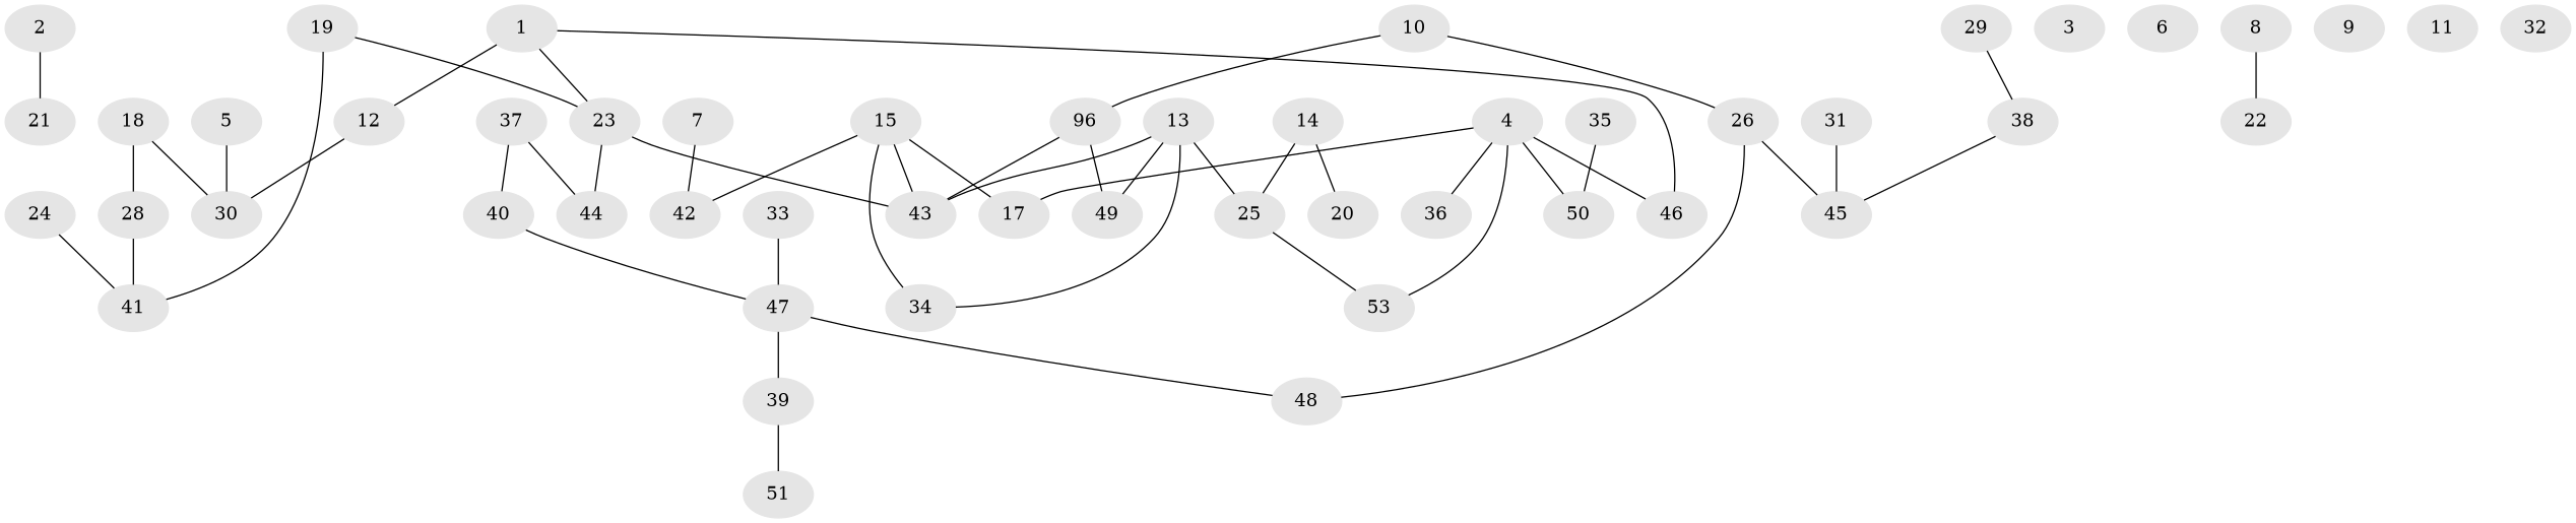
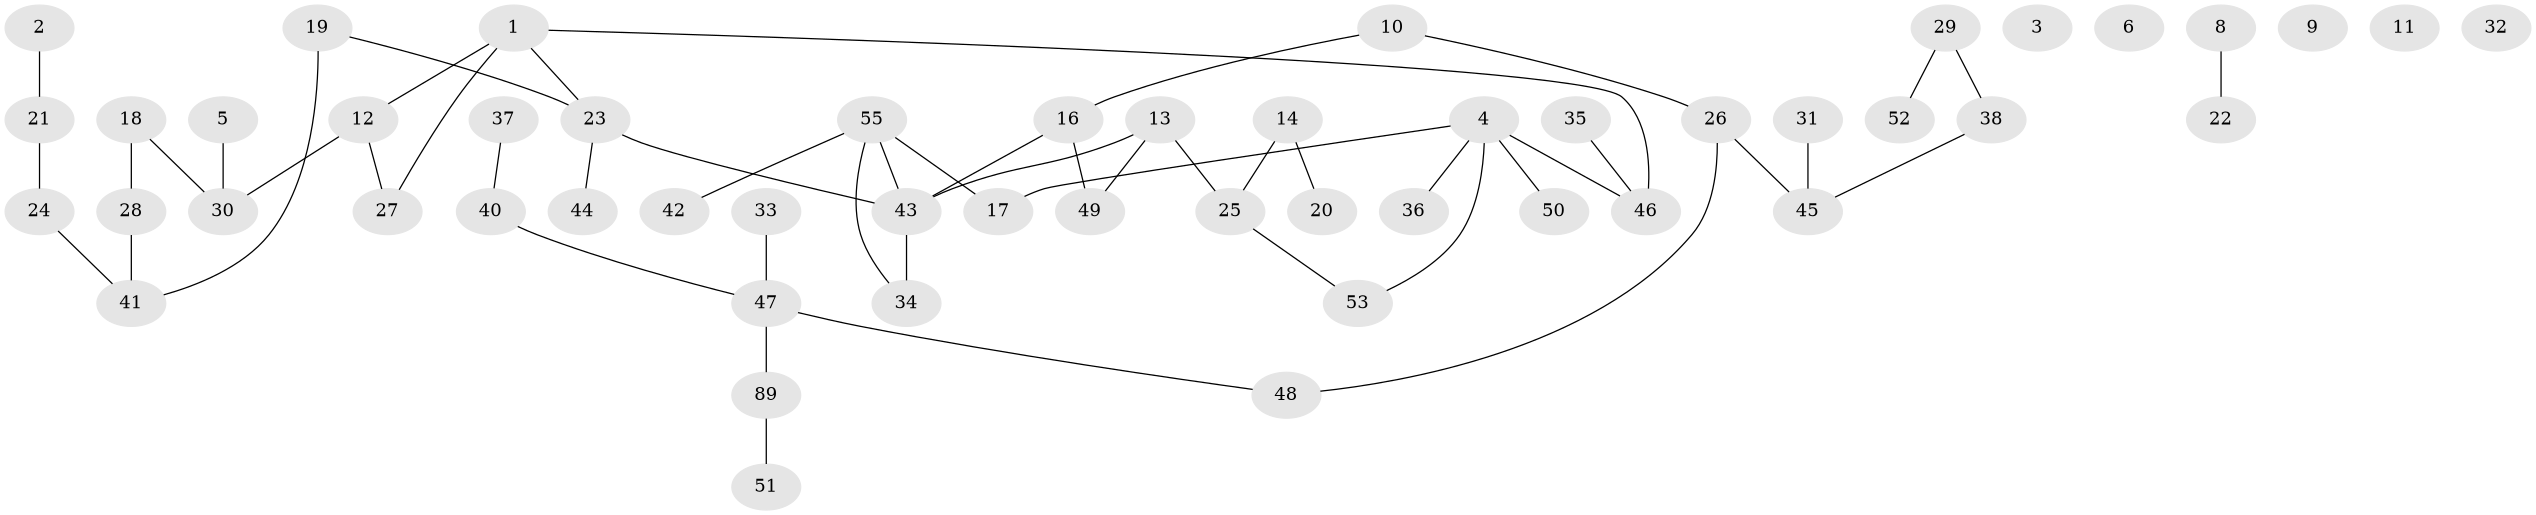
  graph {
    node [color=gray90 style=filled]
    1
    12
    23
+   27
    46
    30
    43
    44
    2
    21
    24
    3
    4
    17
    36
    50
    53
    5
    6
-   7
    42
    8
    22
-   16 [label=96]
+   16
    49
    9
    10
    26
    45
    48
    11
    13
    25
    34
    14
    20
-   15
+   15 [label=55]
    18
    28
    41
    19
    29
    38
+   52
    31
    32
    33
    47
-   39
+   39 [label=89]
    35
    37
    40
    51
    1 -- 12
    1 -- 23
+   1 -- 27
    1 -- 46
+   12 -- 27
    12 -- 30
    23 -- 43
    23 -- 44
    2 -- 21
+   21 -- 24
    24 -- 41
    4 -- 46
    4 -- 17
    4 -- 36
    4 -- 50
    4 -- 53
    5 -- 30
-   7 -- 42
    8 -- 22
    16 -- 43
    16 -- 49
    10 -- 16
    10 -- 26
    26 -- 45
    26 -- 48
    13 -- 43
    13 -- 49
    13 -- 25
-   13 -- 34
+   43 -- 34
    25 -- 53
    14 -- 25
    14 -- 20
    15 -- 43
    15 -- 17
    15 -- 42
    15 -- 34
    18 -- 30
    18 -- 28
    28 -- 41
    19 -- 23
    19 -- 41
    29 -- 38
+   29 -- 52
    38 -- 45
    31 -- 45
    33 -- 47
    47 -- 48
    47 -- 39
    39 -- 51
-   35 -- 50
-   37 -- 44
+   35 -- 46
    37 -- 40
    40 -- 47
  }
